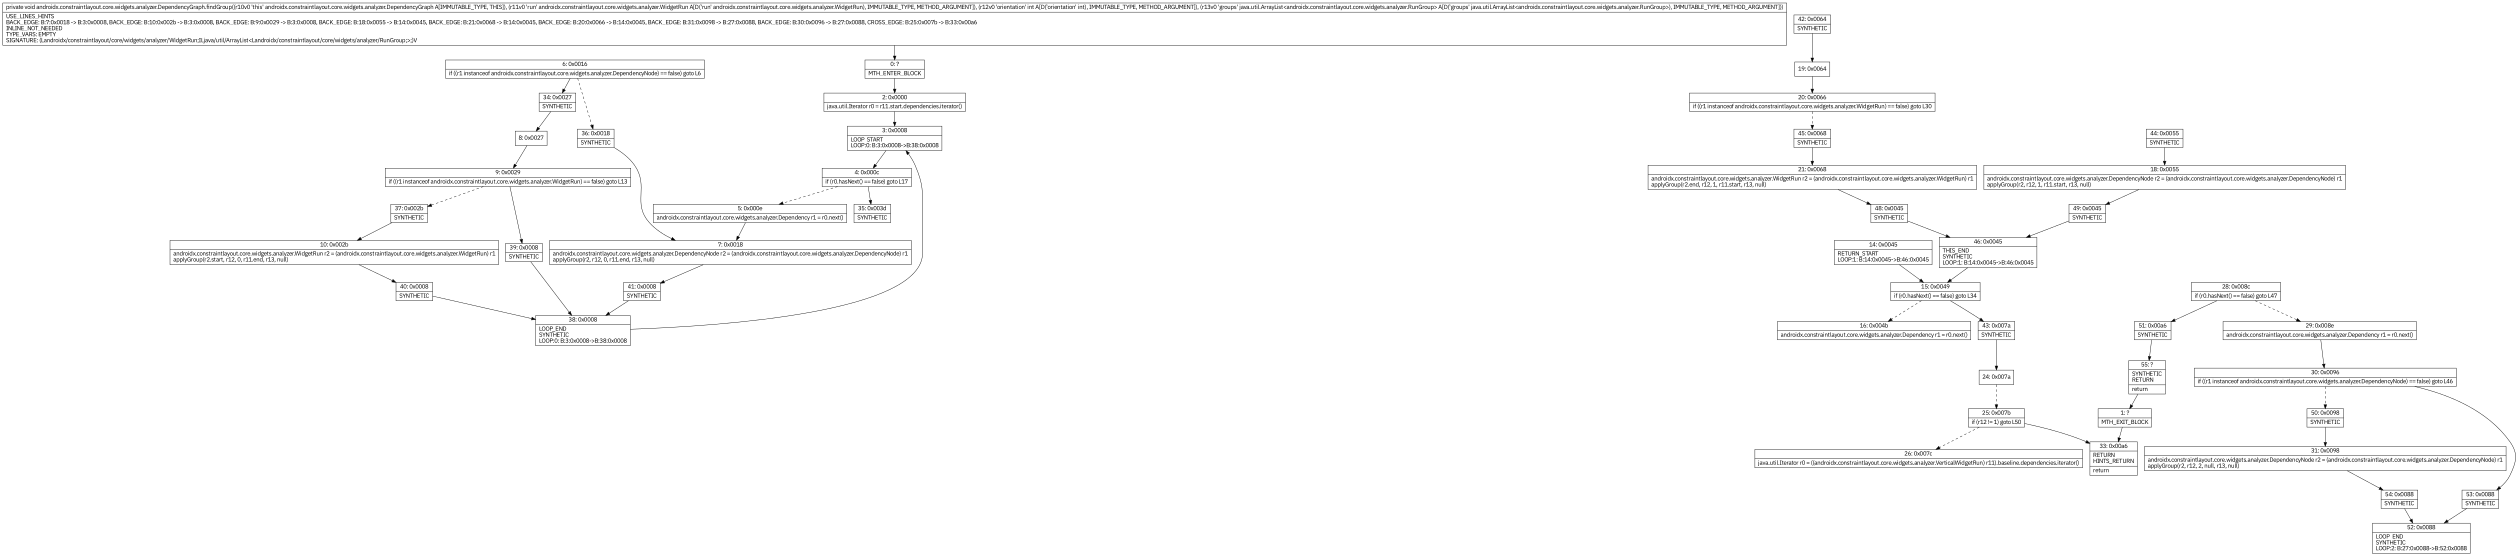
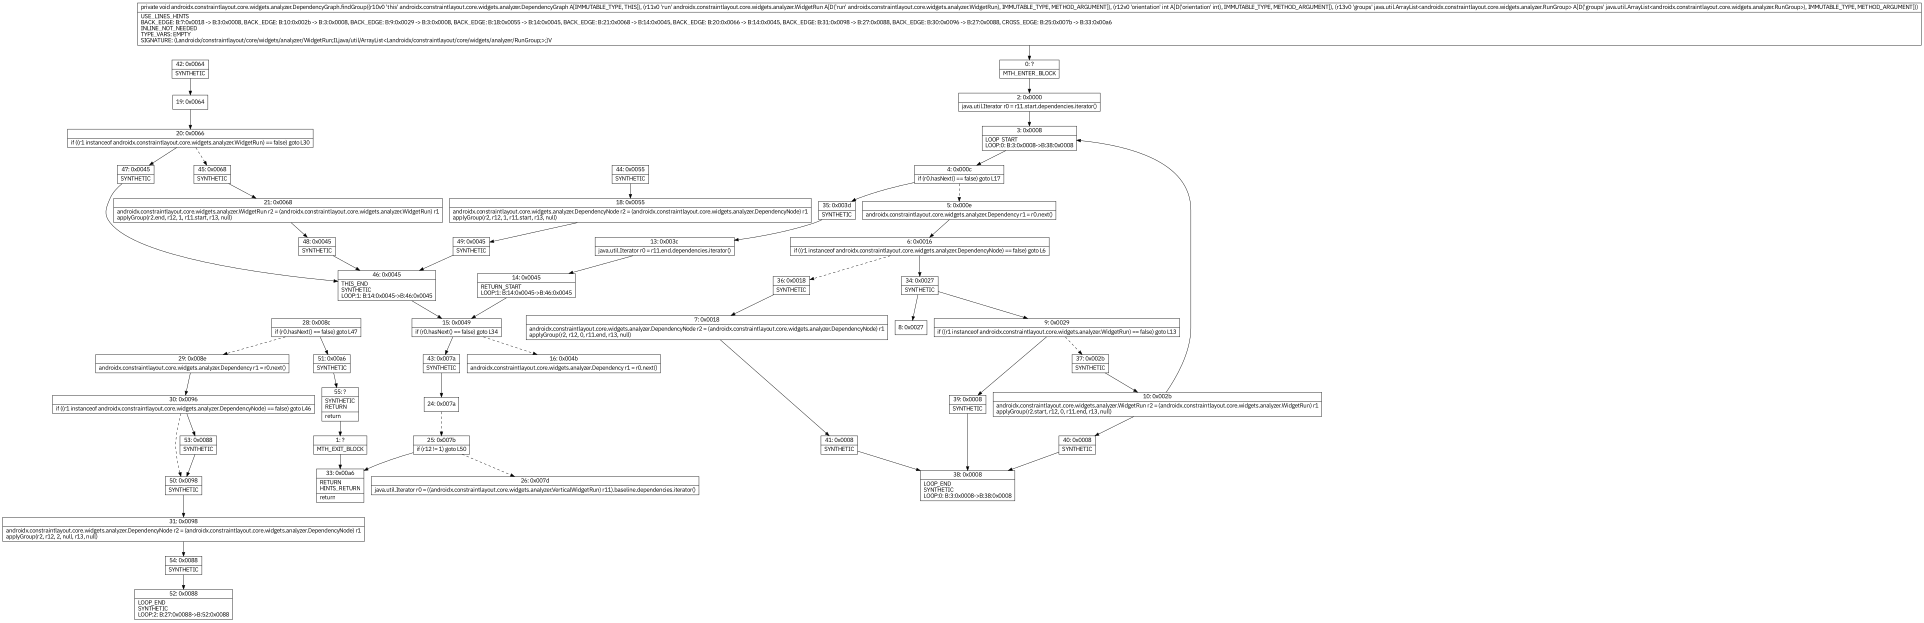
  digraph {
    fontname="IBM Plex Sans"
    node [fontname="IBM Plex Sans" shape=record]
    edge [fontname="IBM Plex Sans"]
    n1 [label="{0\:\ ?|MTH_ENTER_BLOCK\l}"]
    n2 [label="{2\:\ 0x0000|java.util.Iterator r0 = r11.start.dependencies.iterator()\l}"]
    n3 [label="{3\:\ 0x0008|LOOP_START\lLOOP:0: B:3:0x0008\-\>B:38:0x0008\l}"]
    n4 [label="{4\:\ 0x000c|if (r0.hasNext() == false) goto L17\l}"]
    n5 [label="{5\:\ 0x000e|androidx.constraintlayout.core.widgets.analyzer.Dependency r1 = r0.next()\l}"]
    n6 [label="{35\:\ 0x003d|SYNTHETIC\l}"]
    n7 [label="{6\:\ 0x0016|if ((r1 instanceof androidx.constraintlayout.core.widgets.analyzer.DependencyNode) == false) goto L6\l}"]
+   n8 [label="{13\:\ 0x003d|java.util.Iterator r0 = r11.end.dependencies.iterator()\l}"]
    n9 [label="{34\:\ 0x0027|SYNTHETIC\l}"]
    n10 [label="{36\:\ 0x0018|SYNTHETIC\l}"]
    n11 [label="{8\:\ 0x0027}"]
    n12 [label="{7\:\ 0x0018|androidx.constraintlayout.core.widgets.analyzer.DependencyNode r2 = (androidx.constraintlayout.core.widgets.analyzer.DependencyNode) r1\lapplyGroup(r2, r12, 0, r11.end, r13, null)\l}"]
    n13 [label="{9\:\ 0x0029|if ((r1 instanceof androidx.constraintlayout.core.widgets.analyzer.WidgetRun) == false) goto L13\l}"]
    n14 [label="{37\:\ 0x002b|SYNTHETIC\l}"]
    n15 [label="{39\:\ 0x0008|SYNTHETIC\l}"]
    n16 [label="{10\:\ 0x002b|androidx.constraintlayout.core.widgets.analyzer.WidgetRun r2 = (androidx.constraintlayout.core.widgets.analyzer.WidgetRun) r1\lapplyGroup(r2.start, r12, 0, r11.end, r13, null)\l}"]
    n17 [label="{38\:\ 0x0008|LOOP_END\lSYNTHETIC\lLOOP:0: B:3:0x0008\-\>B:38:0x0008\l}"]
    n18 [label="{40\:\ 0x0008|SYNTHETIC\l}"]
    n19 [label="{41\:\ 0x0008|SYNTHETIC\l}"]
    n20 [label="{14\:\ 0x0045|RETURN_START\lLOOP:1: B:14:0x0045\-\>B:46:0x0045\l}"]
    n21 [label="{15\:\ 0x0049|if (r0.hasNext() == false) goto L34\l}"]
    n22 [label="{16\:\ 0x004b|androidx.constraintlayout.core.widgets.analyzer.Dependency r1 = r0.next()\l}"]
    n23 [label="{43\:\ 0x007a|SYNTHETIC\l}"]
    n24 [label="{24\:\ 0x007a}"]
    n25 [label="{42\:\ 0x0064|SYNTHETIC\l}"]
    n26 [label="{19\:\ 0x0064}"]
    n27 [label="{44\:\ 0x0055|SYNTHETIC\l}"]
    n28 [label="{18\:\ 0x0055|androidx.constraintlayout.core.widgets.analyzer.DependencyNode r2 = (androidx.constraintlayout.core.widgets.analyzer.DependencyNode) r1\lapplyGroup(r2, r12, 1, r11.start, r13, null)\l}"]
    n29 [label="{20\:\ 0x0066|if ((r1 instanceof androidx.constraintlayout.core.widgets.analyzer.WidgetRun) == false) goto L30\l}"]
    n30 [label="{45\:\ 0x0068|SYNTHETIC\l}"]
+   n31 [label="{47\:\ 0x0045|SYNTHETIC\l}"]
    n32 [label="{21\:\ 0x0068|androidx.constraintlayout.core.widgets.analyzer.WidgetRun r2 = (androidx.constraintlayout.core.widgets.analyzer.WidgetRun) r1\lapplyGroup(r2.end, r12, 1, r11.start, r13, null)\l}"]
    n33 [label="{46\:\ 0x0045|THIS_END\lSYNTHETIC\lLOOP:1: B:14:0x0045\-\>B:46:0x0045\l}"]
    n34 [label="{48\:\ 0x0045|SYNTHETIC\l}"]
    n35 [label="{49\:\ 0x0045|SYNTHETIC\l}"]
    n36 [label="{25\:\ 0x007b|if (r12 != 1) goto L50\l}"]
    n37 [label="{26\:\ 0x007d|java.util.Iterator r0 = ((androidx.constraintlayout.core.widgets.analyzer.VerticalWidgetRun) r11).baseline.dependencies.iterator()\l}"]
    n38 [label="{33\:\ 0x00a6|RETURN\lHINTS_RETURN\l|return\l}"]
    n39 [label="{28\:\ 0x008c|if (r0.hasNext() == false) goto L47\l}"]
    n40 [label="{29\:\ 0x008e|androidx.constraintlayout.core.widgets.analyzer.Dependency r1 = r0.next()\l}"]
    n41 [label="{51\:\ 0x00a6|SYNTHETIC\l}"]
    n42 [label="{30\:\ 0x0096|if ((r1 instanceof androidx.constraintlayout.core.widgets.analyzer.DependencyNode) == false) goto L46\l}"]
    n43 [label="{55\:\ ?|SYNTHETIC\lRETURN\l|return\l}"]
    n44 [label="{50\:\ 0x0098|SYNTHETIC\l}"]
    n45 [label="{53\:\ 0x0088|SYNTHETIC\l}"]
    n46 [label="{31\:\ 0x0098|androidx.constraintlayout.core.widgets.analyzer.DependencyNode r2 = (androidx.constraintlayout.core.widgets.analyzer.DependencyNode) r1\lapplyGroup(r2, r12, 2, null, r13, null)\l}"]
    n47 [label="{52\:\ 0x0088|LOOP_END\lSYNTHETIC\lLOOP:2: B:27:0x0088\-\>B:52:0x0088\l}"]
    n48 [label="{54\:\ 0x0088|SYNTHETIC\l}"]
    n49 [label="{1\:\ ?|MTH_EXIT_BLOCK\l}"]
    n50 [label="{private void androidx.constraintlayout.core.widgets.analyzer.DependencyGraph.findGroup((r10v0 'this' androidx.constraintlayout.core.widgets.analyzer.DependencyGraph A[IMMUTABLE_TYPE, THIS]), (r11v0 'run' androidx.constraintlayout.core.widgets.analyzer.WidgetRun A[D('run' androidx.constraintlayout.core.widgets.analyzer.WidgetRun), IMMUTABLE_TYPE, METHOD_ARGUMENT]), (r12v0 'orientation' int A[D('orientation' int), IMMUTABLE_TYPE, METHOD_ARGUMENT]), (r13v0 'groups' java.util.ArrayList\<androidx.constraintlayout.core.widgets.analyzer.RunGroup\> A[D('groups' java.util.ArrayList\<androidx.constraintlayout.core.widgets.analyzer.RunGroup\>), IMMUTABLE_TYPE, METHOD_ARGUMENT]))  | USE_LINES_HINTS\lBACK_EDGE: B:7:0x0018 \-\> B:3:0x0008, BACK_EDGE: B:10:0x002b \-\> B:3:0x0008, BACK_EDGE: B:9:0x0029 \-\> B:3:0x0008, BACK_EDGE: B:18:0x0055 \-\> B:14:0x0045, BACK_EDGE: B:21:0x0068 \-\> B:14:0x0045, BACK_EDGE: B:20:0x0066 \-\> B:14:0x0045, BACK_EDGE: B:31:0x0098 \-\> B:27:0x0088, BACK_EDGE: B:30:0x0096 \-\> B:27:0x0088, CROSS_EDGE: B:25:0x007b \-\> B:33:0x00a6\lINLINE_NOT_NEEDED\lTYPE_VARS: EMPTY\lSIGNATURE: (Landroidx\/constraintlayout\/core\/widgets\/analyzer\/WidgetRun;ILjava\/util\/ArrayList\<Landroidx\/constraintlayout\/core\/widgets\/analyzer\/RunGroup;\>;)V\l}"]
    n1 -> n2
    n2 -> n3
    n3 -> n4
    n4 -> n5 [style=dashed]
    n4 -> n6
-   n5 -> n12
+   n5 -> n7
+   n6 -> n8
    n7 -> n9
    n7 -> n10 [style=dashed]
+   n8 -> n20
    n9 -> n11
    n10 -> n12
-   n11 -> n13
+   n9 -> n13
    n12 -> n19
    n13 -> n14 [style=dashed]
    n13 -> n15
    n14 -> n16
    n15 -> n17
    n16 -> n18
-   n17 -> n3
+   n16 -> n3
    n18 -> n17
    n19 -> n17
    n20 -> n21
    n21 -> n22 [style=dashed]
    n21 -> n23
    n23 -> n24
    n24 -> n36 [style=dashed]
    n25 -> n26
    n26 -> n29
    n27 -> n28
    n28 -> n35
    n29 -> n30 [style=dashed]
+   n29 -> n31
    n30 -> n32
+   n31 -> n33
    n32 -> n34
    n33 -> n21
    n34 -> n33
    n35 -> n33
    n36 -> n37 [style=dashed]
    n36 -> n38
    n39 -> n40 [style=dashed]
    n39 -> n41
    n40 -> n42
    n41 -> n43
    n42 -> n44 [style=dashed]
    n42 -> n45
    n43 -> n49
    n44 -> n46
-   n45 -> n47
+   n45 -> n44
    n46 -> n48
    n48 -> n47
    n49 -> n38
    n50 -> n1
  }
